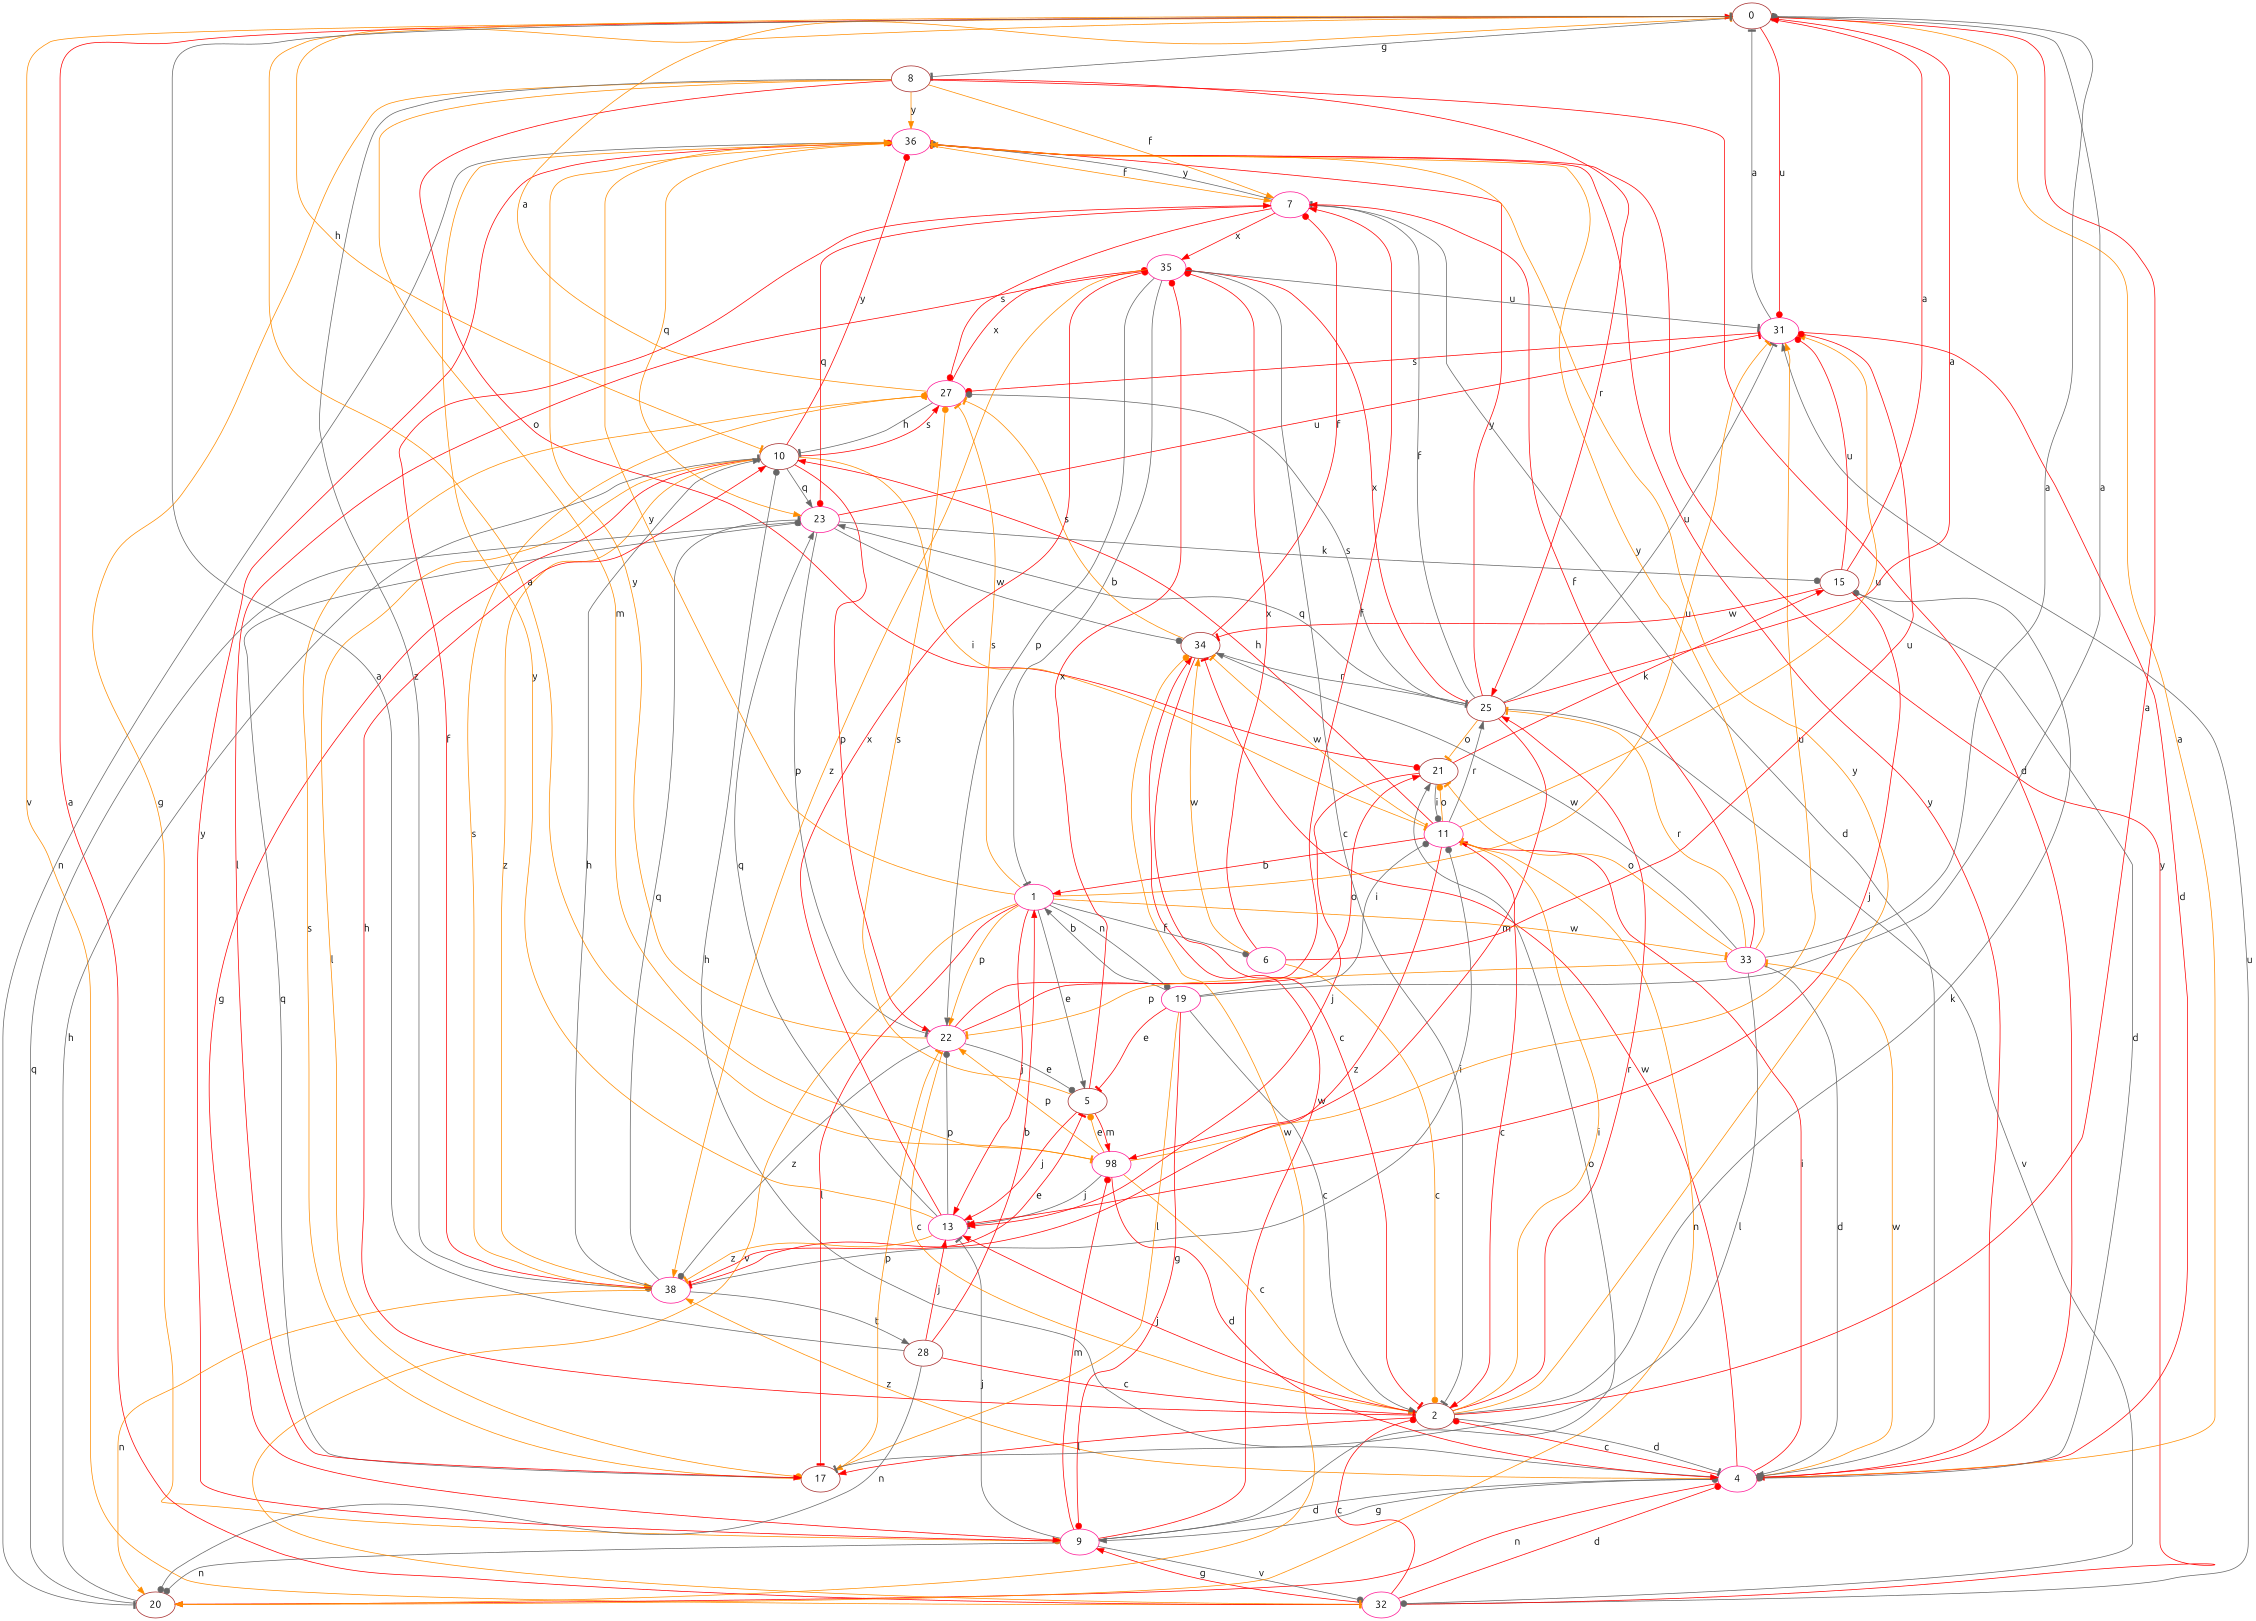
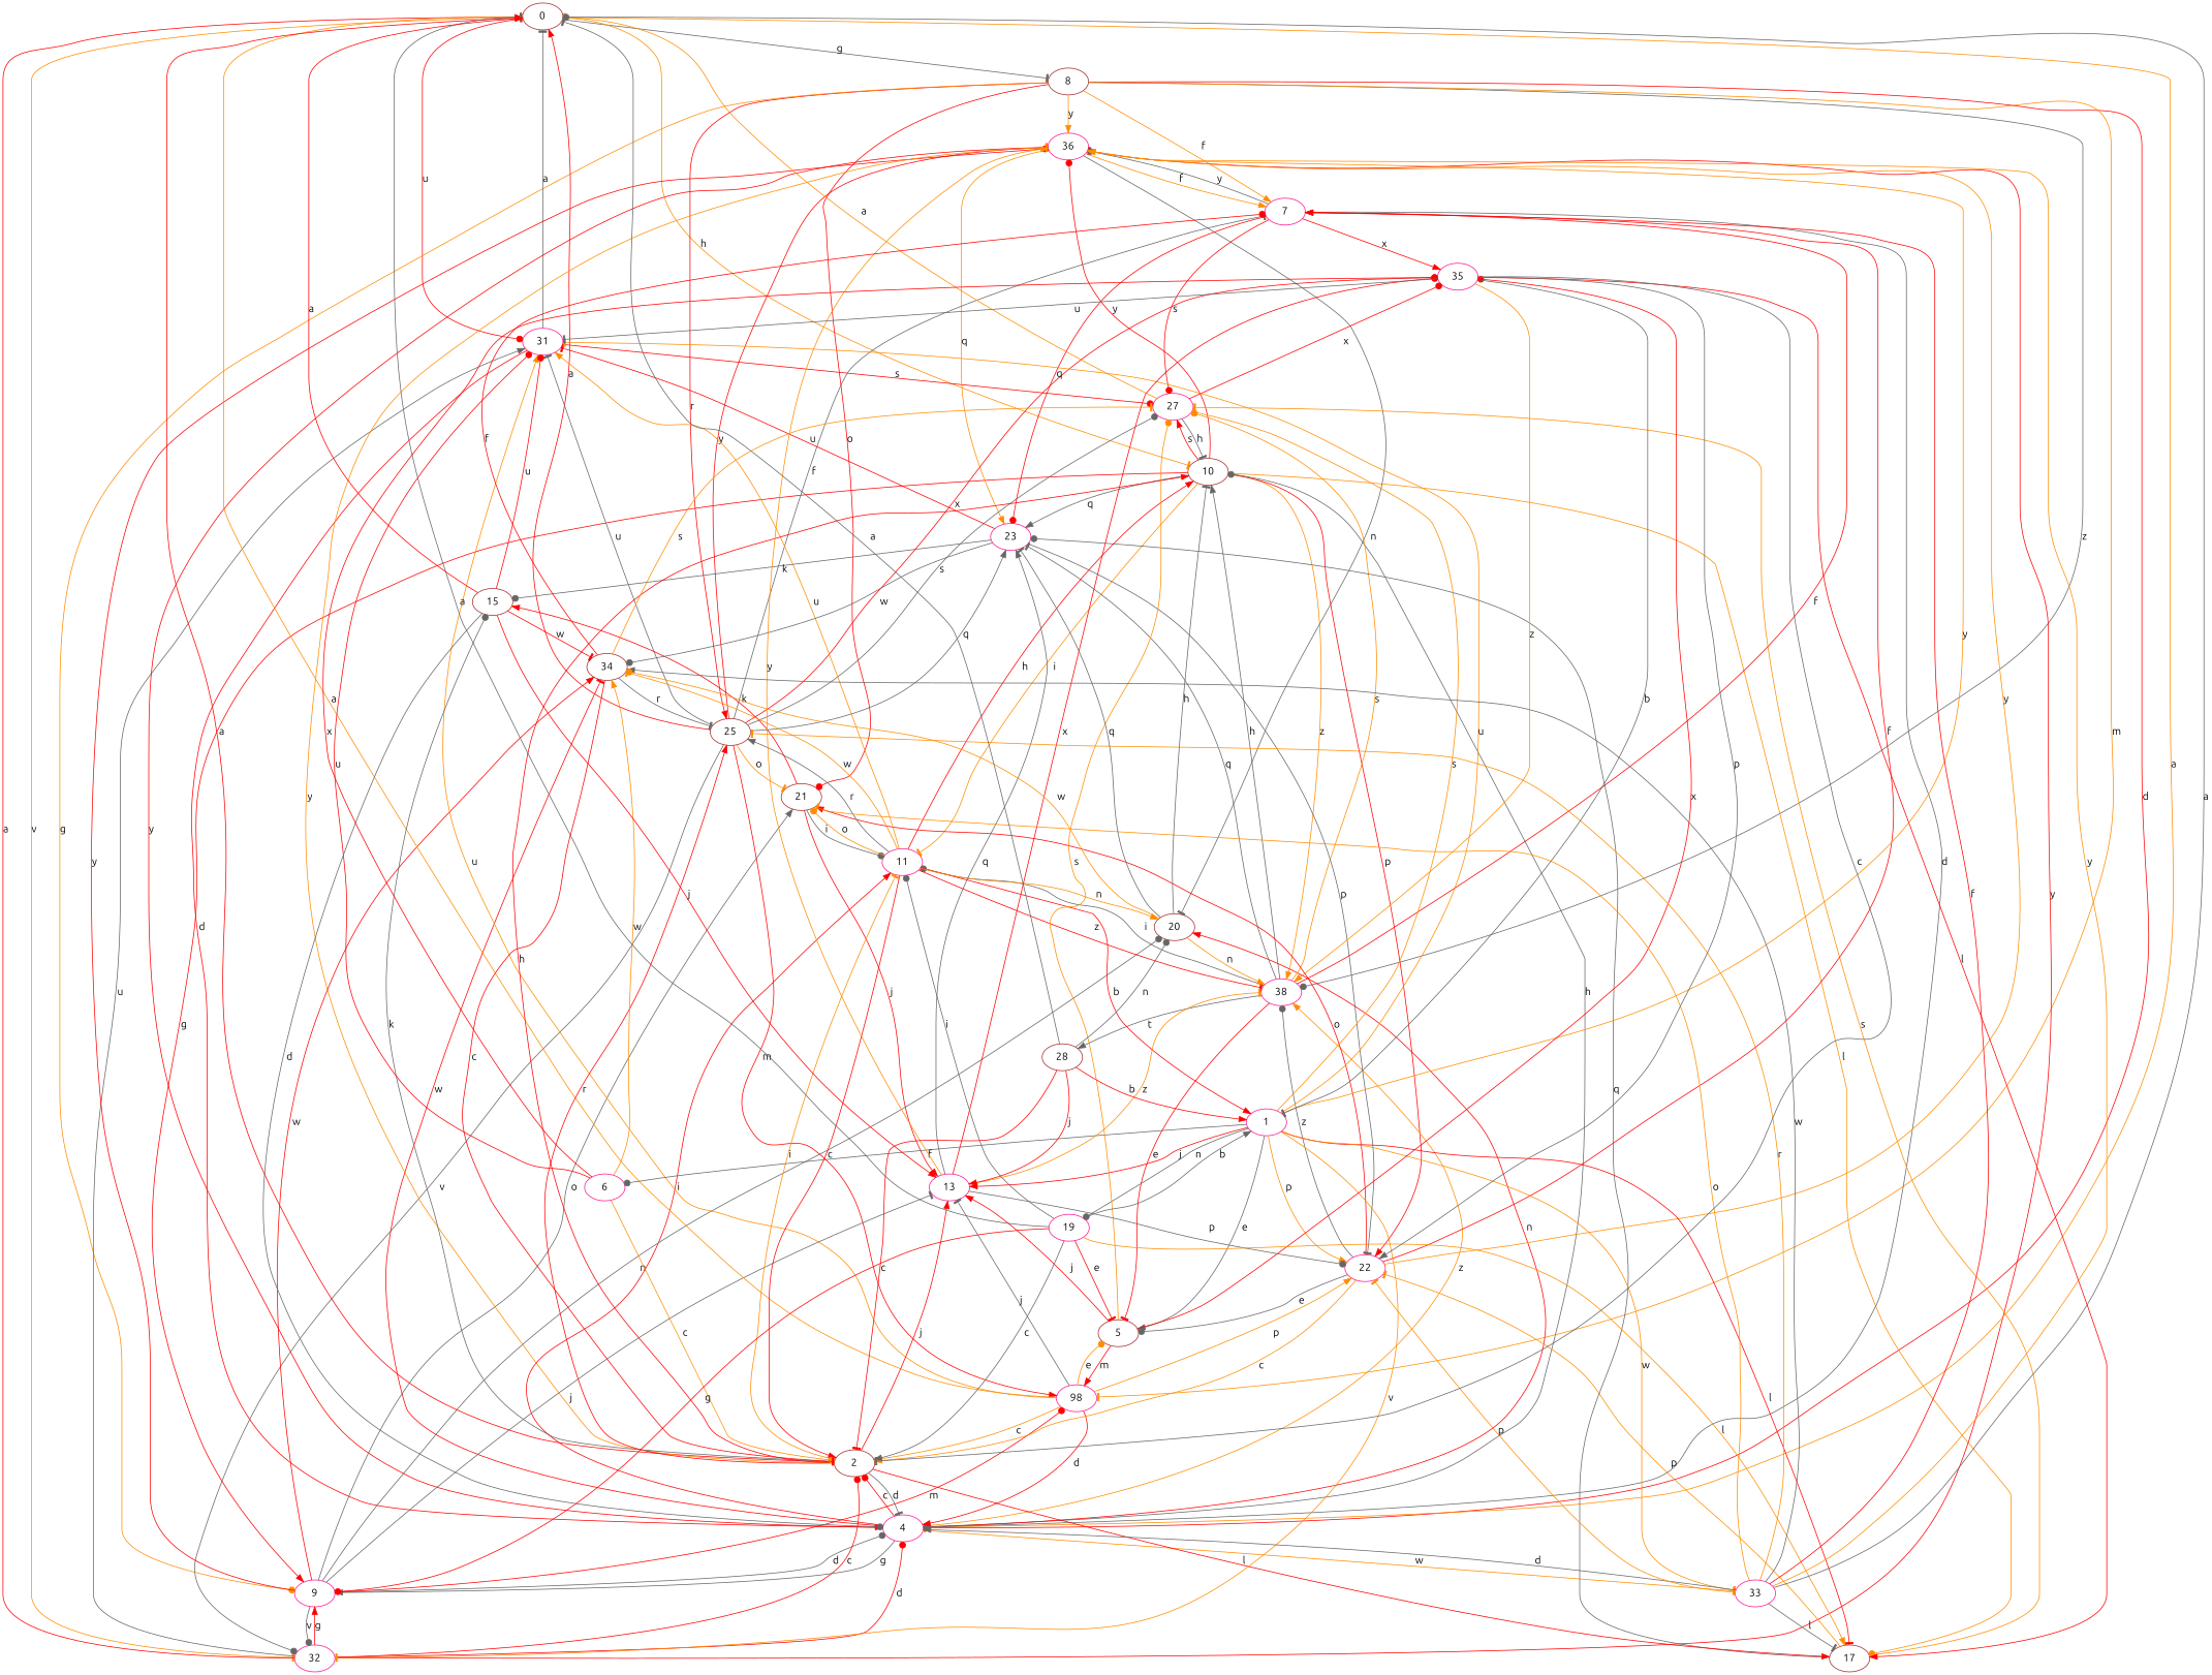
  strict digraph {
    fontname=Ubuntu
    node [color=deeppink fontname=Ubuntu]
    edge [arrowhead=normal color=red fontname=Ubuntu]
    0 [color=brown]
    8 [color=brown]
    10 [color=brown]
    31
    32
    36
    4
    25 [color=brown]
    7
    9
    38
    n12 [label=98]
    21 [color=brown]
    17 [color=brown]
    22
    27
    11
    23
    2 [color=brown]
    1
    5 [color=brown]
    6
    13
    19
    33
    35
    34 [color=brown]
    20 [color=brown]
    15 [color=brown]
    28 [color=brown]
    0 -> 8 [arrowhead=tee color=gray40 label=g]
    0 -> 10 [arrowhead=tee color=darkorange label=h]
    0 -> 31 [arrowhead=dot label=u]
    0 -> 32 [arrowhead=tee color=darkorange label=v]
    8 -> 36 [color=darkorange label=y]
    8 -> 4 [arrowhead=tee label=d]
    8 -> 25 [label=r]
    8 -> 7 [color=darkorange label=f]
    8 -> 9 [arrowhead=dot color=darkorange label=g]
    8 -> 38 [arrowhead=dot color=gray40 label=z]
    8 -> n12 [arrowhead=tee color=darkorange label=m]
    8 -> 21 [arrowhead=dot label=o]
    10 -> 36 [arrowhead=dot label=y]
    10 -> 9 [label=g]
    10 -> 38 [color=darkorange label=z]
    10 -> 17 [arrowhead=dot color=darkorange label=l]
    10 -> 22 [label=p]
    10 -> 27 [label=s]
    10 -> 11 [arrowhead=tee color=darkorange label=i]
    10 -> 23 [color=gray40 label=q]
    31 -> 0 [arrowhead=tee color=gray40 label=a]
    31 -> 4 [label=d]
    31 -> 27 [arrowhead=dot label=s]
    32 -> 0 [label=a]
    32 -> 31 [color=gray40 label=u]
    32 -> 36 [arrowhead=tee label=y]
    32 -> 4 [arrowhead=dot label=d]
    32 -> 9 [label=g]
    32 -> 2 [arrowhead=dot label=c]
    36 -> 7 [color=darkorange label=f]
    36 -> 23 [color=darkorange label=q]
    36 -> 20 [arrowhead=tee color=gray40 label=n]
    4 -> 0 [arrowhead=tee color=darkorange label=a]
    4 -> 10 [arrowhead=dot color=gray40 label=h]
    4 -> 36 [arrowhead=tee label=y]
    4 -> 9 [color=gray40 label=g]
    4 -> 38 [color=darkorange label=z]
    4 -> 11 [label=i]
    4 -> 2 [arrowhead=dot label=c]
    4 -> 33 [arrowhead=tee color=darkorange label=w]
    4 -> 34 [arrowhead=tee label=w]
    4 -> 20 [label=n]
    25 -> 0 [label=a]
    25 -> 31 [arrowhead=tee color=gray40 label=u]
    25 -> 32 [arrowhead=dot color=gray40 label=v]
    25 -> 36 [arrowhead=tee label=y]
    25 -> 7 [arrowhead=tee color=gray40 label=f]
    25 -> n12 [label=m]
    25 -> 21 [arrowhead=tee color=darkorange label=o]
    25 -> 27 [arrowhead=dot color=gray40 label=s]
    25 -> 23 [color=gray40 label=q]
    25 -> 35 [arrowhead=dot label=x]
    7 -> 36 [arrowhead=dot color=gray40 label=y]
    7 -> 4 [arrowhead=dot color=gray40 label=d]
    7 -> 27 [arrowhead=dot label=s]
    7 -> 23 [arrowhead=dot label=q]
    7 -> 35 [label=x]
    9 -> 32 [arrowhead=dot color=gray40 label=v]
    9 -> 36 [arrowhead=dot label=y]
    9 -> 4 [arrowhead=dot color=gray40 label=d]
    9 -> n12 [arrowhead=dot label=m]
    9 -> 21 [color=gray40 label=o]
    9 -> 13 [arrowhead=tee color=gray40 label=j]
    9 -> 34 [label=w]
    9 -> 20 [arrowhead=dot color=gray40 label=n]
    38 -> 10 [color=gray40 label=h]
    38 -> 7 [label=f]
    38 -> 27 [arrowhead=dot color=darkorange label=s]
    38 -> 11 [arrowhead=dot color=gray40 label=i]
    38 -> 23 [arrowhead=tee color=gray40 label=q]
    38 -> 5 [arrowhead=tee label=e]
-   38 -> 20 [color=darkorange label=n]
+   20 -> 38 [color=darkorange label=n]
    38 -> 28 [color=gray40 label=t]
    n12 -> 0 [arrowhead=tee color=darkorange label=a]
    n12 -> 31 [color=darkorange label=u]
    n12 -> 4 [label=d]
    n12 -> 22 [color=darkorange label=p]
    n12 -> 2 [color=darkorange label=c]
    n12 -> 5 [arrowhead=dot color=darkorange label=e]
    n12 -> 13 [arrowhead=tee color=gray40 label=j]
    21 -> 11 [arrowhead=dot color=gray40 label=i]
    21 -> 13 [label=j]
    21 -> 15 [label=k]
    17 -> 22 [arrowhead=tee color=darkorange label=p]
    17 -> 27 [arrowhead=tee color=darkorange label=s]
    17 -> 23 [arrowhead=dot color=gray40 label=q]
    22 -> 36 [color=darkorange label=y]
    22 -> 7 [label=f]
    22 -> 38 [arrowhead=dot color=gray40 label=z]
    22 -> 21 [label=o]
    22 -> 2 [color=darkorange label=c]
    22 -> 5 [arrowhead=dot color=gray40 label=e]
    27 -> 0 [arrowhead=tee color=darkorange label=a]
    27 -> 10 [arrowhead=tee color=gray40 label=h]
    27 -> 35 [arrowhead=dot label=x]
    11 -> 10 [label=h]
    11 -> 31 [color=darkorange label=u]
    11 -> 25 [color=gray40 label=r]
    11 -> 38 [arrowhead=tee label=z]
    11 -> 21 [arrowhead=dot color=darkorange label=o]
    11 -> 2 [label=c]
    11 -> 1 [label=b]
    11 -> 34 [arrowhead=tee color=darkorange label=w]
    11 -> 20 [color=darkorange label=n]
    23 -> 31 [arrowhead=tee label=u]
    23 -> 22 [arrowhead=tee color=gray40 label=p]
    23 -> 34 [arrowhead=dot color=gray40 label=w]
    23 -> 15 [arrowhead=dot color=gray40 label=k]
    2 -> 0 [arrowhead=tee label=a]
    2 -> 10 [label=h]
    2 -> 36 [arrowhead=tee color=darkorange label=y]
    2 -> 4 [arrowhead=tee color=gray40 label=d]
    2 -> 25 [label=r]
    2 -> 17 [label=l]
    2 -> 11 [arrowhead=tee color=darkorange label=i]
    2 -> 13 [label=j]
    2 -> 15 [arrowhead=dot color=gray40 label=k]
    1 -> 31 [arrowhead=tee color=darkorange label=u]
    1 -> 32 [arrowhead=tee color=darkorange label=v]
    1 -> 36 [color=darkorange label=y]
    1 -> 17 [arrowhead=tee label=l]
    1 -> 22 [color=darkorange label=p]
    1 -> 27 [arrowhead=tee color=darkorange label=s]
    1 -> 5 [color=gray40 label=e]
    1 -> 6 [arrowhead=dot color=gray40 label=f]
    1 -> 13 [label=j]
    1 -> 19 [arrowhead=dot color=gray40 label=n]
    1 -> 33 [arrowhead=tee color=darkorange label=w]
    5 -> n12 [label=m]
    5 -> 27 [arrowhead=dot color=darkorange label=s]
    5 -> 13 [label=j]
    5 -> 35 [arrowhead=dot label=x]
    6 -> 31 [arrowhead=dot label=u]
    6 -> 2 [arrowhead=dot color=darkorange label=c]
    6 -> 35 [arrowhead=dot label=x]
    6 -> 34 [color=darkorange label=w]
    13 -> 36 [color=darkorange label=y]
    13 -> 38 [arrowhead=tee color=darkorange label=z]
    13 -> 22 [arrowhead=dot color=gray40 label=p]
    13 -> 23 [color=gray40 label=q]
    13 -> 35 [arrowhead=dot label=x]
    19 -> 0 [arrowhead=tee color=gray40 label=a]
    19 -> 9 [arrowhead=dot label=g]
    19 -> 17 [color=darkorange label=l]
    19 -> 11 [arrowhead=dot color=gray40 label=i]
    19 -> 2 [color=gray40 label=c]
    19 -> 1 [color=gray40 label=b]
    19 -> 5 [arrowhead=tee label=e]
    33 -> 0 [arrowhead=dot color=gray40 label=a]
    33 -> 36 [color=darkorange label=y]
    33 -> 4 [color=gray40 label=d]
    33 -> 25 [arrowhead=tee color=darkorange label=r]
    33 -> 7 [label=f]
    33 -> 21 [arrowhead=tee color=darkorange label=o]
    33 -> 17 [arrowhead=tee color=gray40 label=l]
    33 -> 22 [arrowhead=tee color=darkorange label=p]
    33 -> 34 [color=gray40 label=w]
    35 -> 31 [arrowhead=tee color=gray40 label=u]
    35 -> 38 [color=darkorange label=z]
    35 -> 17 [label=l]
    35 -> 22 [color=gray40 label=p]
    35 -> 2 [arrowhead=tee color=gray40 label=c]
    35 -> 1 [arrowhead=tee color=gray40 label=b]
    34 -> 25 [arrowhead=tee color=gray40 label=r]
    34 -> 7 [arrowhead=dot label=f]
    34 -> 27 [arrowhead=tee color=darkorange label=s]
    34 -> 2 [arrowhead=tee label=c]
    20 -> 10 [arrowhead=tee color=gray40 label=h]
    20 -> 23 [arrowhead=tee color=gray40 label=q]
    20 -> 34 [arrowhead=dot color=darkorange label=w]
    15 -> 0 [label=a]
    15 -> 31 [arrowhead=dot label=u]
    15 -> 4 [arrowhead=dot color=gray40 label=d]
    15 -> 13 [label=j]
    15 -> 34 [arrowhead=tee label=w]
    28 -> 0 [arrowhead=tee color=gray40 label=a]
    28 -> 2 [arrowhead=tee label=c]
    28 -> 1 [label=b]
    28 -> 13 [label=j]
    28 -> 20 [arrowhead=dot color=gray40 label=n]
  }
